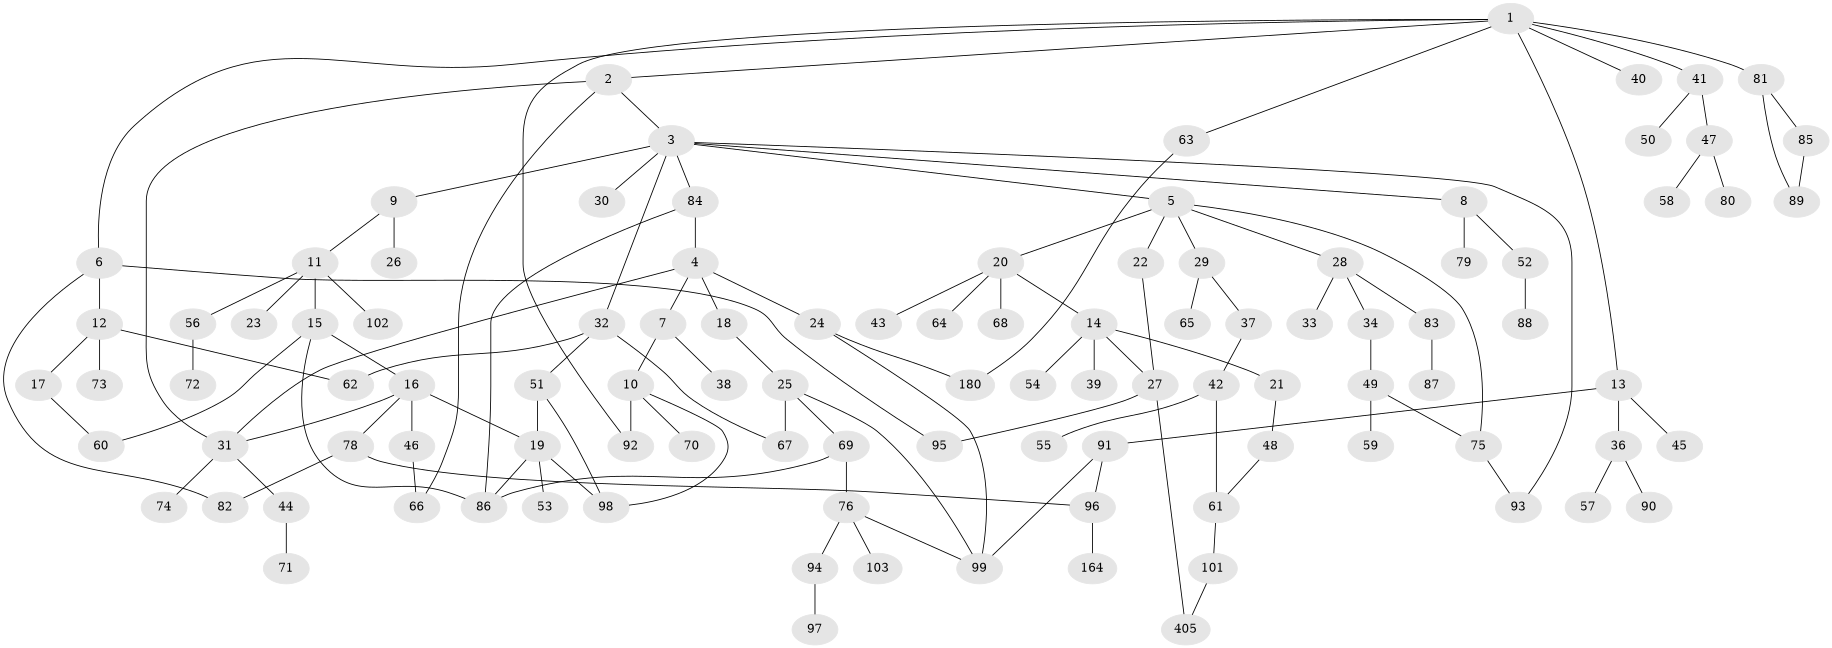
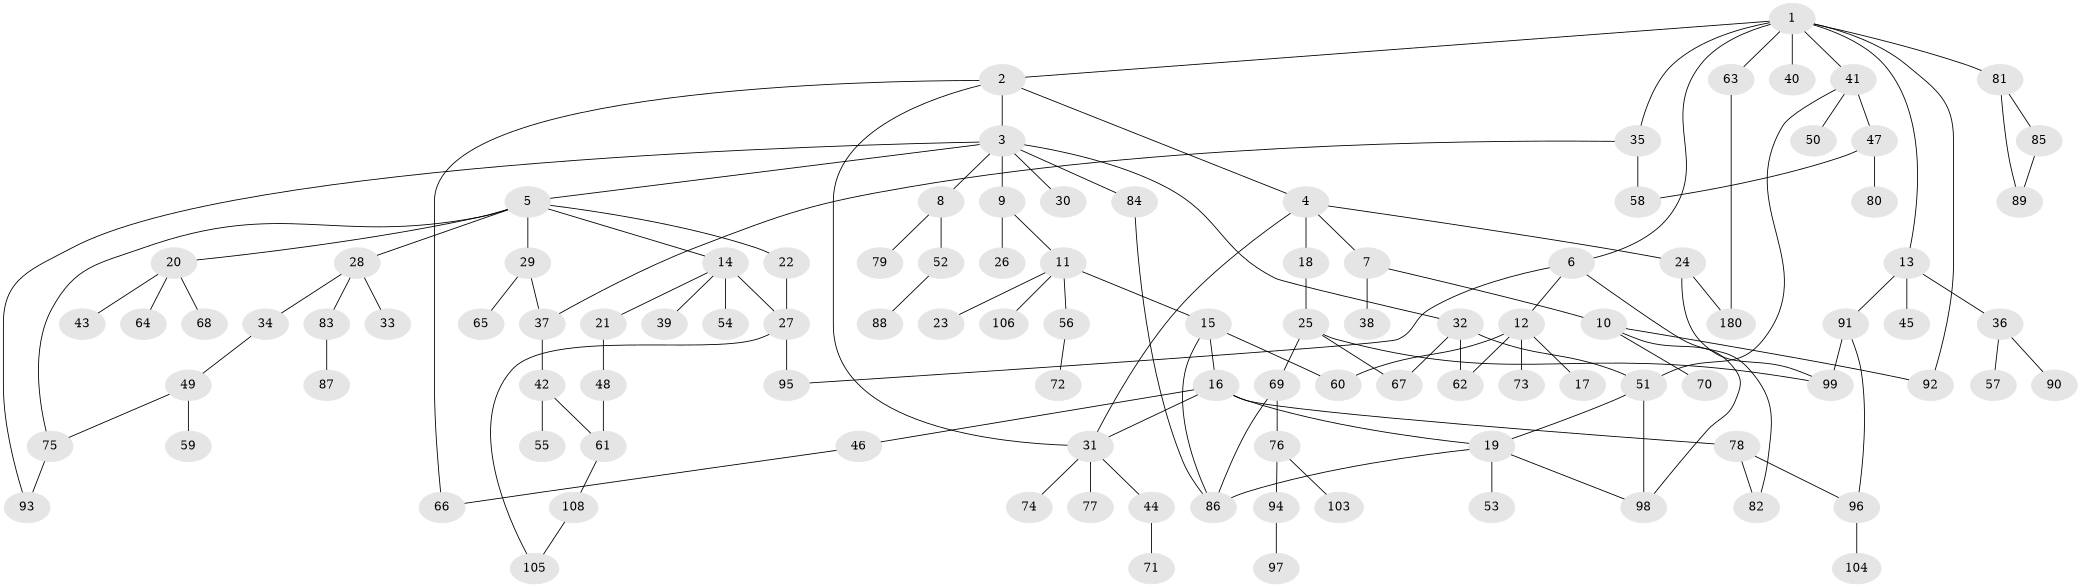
  graph {
    node [color=gray90 style=filled]
    1
    2
    6
    13
+   35
    40
    41
    63
    81
    92
    3
    4
    31
    66
    12
    82
    95
    36
    45
    91
    37
    58
    51
    47
    50
    n26 [label=180]
    85
    89
    5
    8
    9
    30
    32
    84
    93
    7
    18
    24
    44
    74
+   77
    14
    20
    22
    28
    29
    75
    52
    79
    11
    26
    62
    67
    86
    10
    38
    25
    99
    21
    27
    39
    54
    43
    64
    68
    33
    34
    83
    65
    17
    73
    70
    98
    88
    15
    23
    56
-   102
+   102 [label=106]
    16
    60
    72
    57
    90
    96
    48
-   105 [label=405]
+   105
    19
    46
    78
    53
    69
    61
    76
    49
    87
    42
    71
    59
    55
    80
-   101
+   101 [label=108]
    94
    103
    97
-   104 [label=164]
+   104
    1 -- 2
    1 -- 6
    1 -- 13
+   1 -- 35
    1 -- 40
    1 -- 41
    1 -- 63
    1 -- 81
    1 -- 92
    2 -- 3
-   84 -- 4
+   2 -- 4
    2 -- 31
    2 -- 66
    6 -- 12
    6 -- 82
    6 -- 95
    13 -- 36
    13 -- 45
    13 -- 91
+   35 -- 37
+   35 -- 58
+   41 -- 51
    41 -- 47
    41 -- 50
    63 -- n26
    81 -- 85
    81 -- 89
    3 -- 5
    3 -- 8
    3 -- 9
    3 -- 30
    3 -- 32
    3 -- 84
    3 -- 93
    4 -- 31
    4 -- 7
    4 -- 18
    4 -- 24
    31 -- 44
    31 -- 74
+   31 -- 77
    12 -- 62
    12 -- 17
    12 -- 73
    36 -- 57
    36 -- 90
    91 -- 99
    91 -- 96
    37 -- 42
    51 -- 98
    51 -- 19
    47 -- 58
    47 -- 80
    85 -- 89
-   20 -- 14
+   5 -- 14
    5 -- 20
    5 -- 22
    5 -- 28
    5 -- 29
    5 -- 75
    8 -- 52
    8 -- 79
    9 -- 11
    9 -- 26
    32 -- 51
    32 -- 62
    32 -- 67
    84 -- 86
    7 -- 10
    7 -- 38
    18 -- 25
    24 -- n26
    24 -- 99
    44 -- 71
    14 -- 21
    14 -- 27
    14 -- 39
    14 -- 54
    20 -- 43
    20 -- 64
    20 -- 68
    22 -- 27
    28 -- 33
    28 -- 34
    28 -- 83
    29 -- 37
    29 -- 65
    75 -- 93
    52 -- 88
    11 -- 15
    11 -- 23
    11 -- 56
    11 -- 102
    10 -- 92
    10 -- 70
    10 -- 98
    25 -- 67
    25 -- 99
    25 -- 69
    21 -- 48
    27 -- 95
    27 -- 105
    34 -- 49
    83 -- 87
-   17 -- 60
+   12 -- 60
    15 -- 86
    15 -- 16
    15 -- 60
    56 -- 72
    16 -- 31
    16 -- 19
    16 -- 46
    16 -- 78
    96 -- 104
    48 -- 61
    19 -- 86
    19 -- 98
    19 -- 53
    46 -- 66
    78 -- 82
    78 -- 96
    69 -- 86
    69 -- 76
    61 -- 101
-   76 -- 99
    76 -- 94
    76 -- 103
    49 -- 75
    49 -- 59
    42 -- 61
    42 -- 55
    101 -- 105
    94 -- 97
  }
